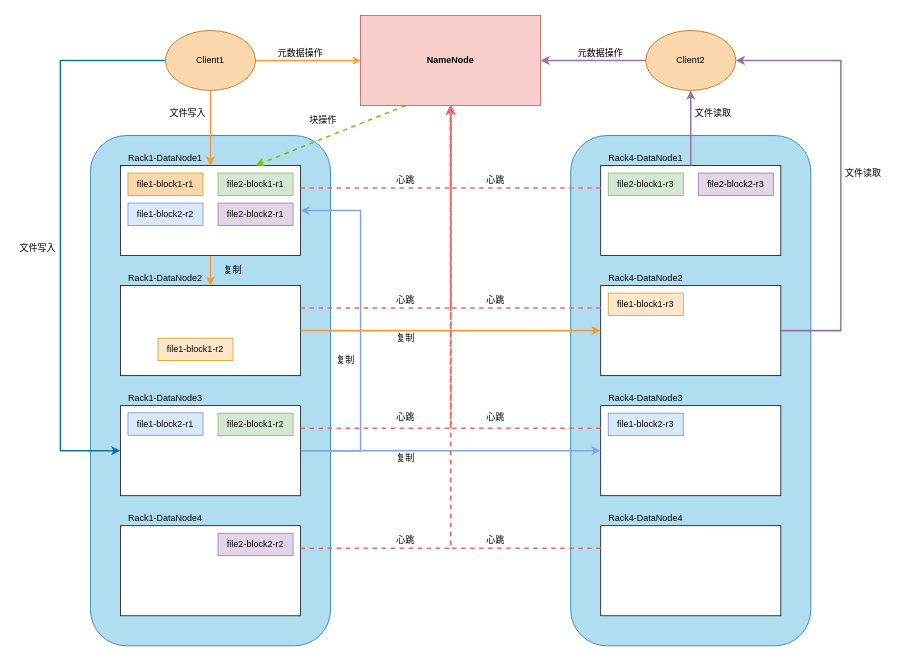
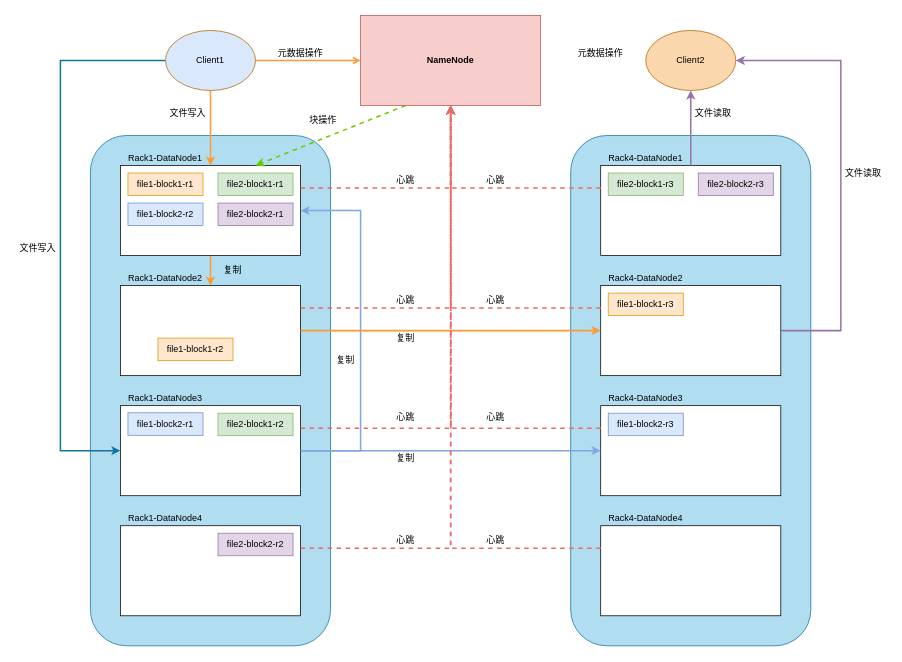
  <mxCell id="0" />
  <mxCell id="1" parent="0" />
  <mxCell id="2" value="" style="group;fillColor=none;strokeWidth=2;" parent="1" vertex="1" connectable="0"><mxGeometry x="120" y="180" width="320" height="680" as="geometry" /></mxCell>
  <mxCell id="3" value="" style="group" parent="2" vertex="1" connectable="0"><mxGeometry width="320" height="680" as="geometry" /></mxCell>
  <mxCell id="4" value="" style="rounded=1;whiteSpace=wrap;html=1;fillColor=#b1ddf0;strokeColor=#10739e;" parent="3" vertex="1"><mxGeometry width="320" height="680" as="geometry" /></mxCell>
  <mxCell id="5" style="edgeStyle=orthogonalEdgeStyle;rounded=0;orthogonalLoop=1;jettySize=auto;html=1;entryX=0.5;entryY=0;entryDx=0;entryDy=0;strokeWidth=2;strokeColor=#FF9933;" parent="3" source="6" target="7" edge="1"><mxGeometry relative="1" as="geometry" /></mxCell>
  <mxCell id="6" value="" style="rounded=0;whiteSpace=wrap;html=1;" parent="3" vertex="1"><mxGeometry x="40" y="40" width="240" height="120" as="geometry" /></mxCell>
  <mxCell id="7" value="" style="rounded=0;whiteSpace=wrap;html=1;" parent="3" vertex="1"><mxGeometry x="40" y="200" width="240" height="120" as="geometry" /></mxCell>
  <mxCell id="8" style="edgeStyle=orthogonalEdgeStyle;rounded=0;orthogonalLoop=1;jettySize=auto;html=1;entryX=1;entryY=0.5;entryDx=0;entryDy=0;strokeColor=#7EA6E0;strokeWidth=2;" parent="3" source="9" target="6" edge="1"><mxGeometry relative="1" as="geometry"><Array as="points"><mxPoint x="360" y="420" /><mxPoint x="360" y="100" /></Array></mxGeometry></mxCell>
  <mxCell id="9" value="" style="rounded=0;whiteSpace=wrap;html=1;" parent="3" vertex="1"><mxGeometry x="40" y="360" width="240" height="120" as="geometry" /></mxCell>
  <mxCell id="10" value="" style="rounded=0;whiteSpace=wrap;html=1;" parent="3" vertex="1"><mxGeometry x="40" y="520" width="240" height="120" as="geometry" /></mxCell>
- <mxCell id="11" value="file1-block1-r1" style="rounded=0;whiteSpace=wrap;html=1;fillColor=#fad7ac;strokeColor=#d79b00;" parent="3" vertex="1"><mxGeometry x="50" y="50" width="100" height="30" as="geometry" /></mxCell>
+ <mxCell id="11" value="file1-block1-r1" style="rounded=0;whiteSpace=wrap;html=1;fillColor=#ffe6cc;strokeColor=#d79b00;" parent="3" vertex="1"><mxGeometry x="50" y="50" width="100" height="30" as="geometry" /></mxCell>
  <mxCell id="12" value="file1-block1-r2" style="rounded=0;whiteSpace=wrap;html=1;fillColor=#ffe6cc;strokeColor=#d79b00;" parent="3" vertex="1"><mxGeometry x="90" y="270" width="100" height="30" as="geometry" /></mxCell>
  <mxCell id="13" value="file1-block2-r2" style="rounded=0;whiteSpace=wrap;html=1;fillColor=#dae8fc;strokeColor=#6c8ebf;" parent="3" vertex="1"><mxGeometry x="50" y="90" width="100" height="30" as="geometry" /></mxCell>
  <mxCell id="14" value="file1-block2-r1" style="rounded=0;whiteSpace=wrap;html=1;fillColor=#dae8fc;strokeColor=#6c8ebf;" parent="3" vertex="1"><mxGeometry x="50" y="369.5" width="100" height="30" as="geometry" /></mxCell>
  <mxCell id="15" value="file2-block1-r1" style="rounded=0;whiteSpace=wrap;html=1;fillColor=#d5e8d4;strokeColor=#82b366;" parent="3" vertex="1"><mxGeometry x="170" y="50" width="100" height="30" as="geometry" /></mxCell>
  <mxCell id="16" value="file2-block1-r2" style="rounded=0;whiteSpace=wrap;html=1;fillColor=#d5e8d4;strokeColor=#82b366;" parent="3" vertex="1"><mxGeometry x="170" y="370" width="100" height="30" as="geometry" /></mxCell>
  <mxCell id="17" value="file2-block2-r1" style="rounded=0;whiteSpace=wrap;html=1;fillColor=#e1d5e7;strokeColor=#9673a6;" parent="3" vertex="1"><mxGeometry x="170" y="90" width="100" height="30" as="geometry" /></mxCell>
  <mxCell id="18" value="file2-block2-r2" style="rounded=0;whiteSpace=wrap;html=1;fillColor=#e1d5e7;strokeColor=#9673a6;" parent="3" vertex="1"><mxGeometry x="170" y="530" width="100" height="30" as="geometry" /></mxCell>
  <mxCell id="19" value="Rack1-DataNode1" style="text;html=1;strokeColor=none;fillColor=none;align=center;verticalAlign=middle;whiteSpace=wrap;rounded=0;" parent="3" vertex="1"><mxGeometry x="40" y="20" width="120" height="20" as="geometry" /></mxCell>
  <mxCell id="20" value="Rack1-DataNode2" style="text;html=1;strokeColor=none;fillColor=none;align=center;verticalAlign=middle;whiteSpace=wrap;rounded=0;" parent="3" vertex="1"><mxGeometry x="40" y="180" width="120" height="20" as="geometry" /></mxCell>
  <mxCell id="21" value="Rack1-DataNode3" style="text;html=1;strokeColor=none;fillColor=none;align=center;verticalAlign=middle;whiteSpace=wrap;rounded=0;" parent="3" vertex="1"><mxGeometry x="40" y="340" width="120" height="20" as="geometry" /></mxCell>
  <mxCell id="22" value="Rack1-DataNode4" style="text;html=1;strokeColor=none;fillColor=none;align=center;verticalAlign=middle;whiteSpace=wrap;rounded=0;" parent="3" vertex="1"><mxGeometry x="40" y="500" width="120" height="20" as="geometry" /></mxCell>
  <mxCell id="23" value="复制" style="text;html=1;strokeColor=none;fillColor=none;align=center;verticalAlign=middle;whiteSpace=wrap;rounded=0;" parent="3" vertex="1"><mxGeometry x="170" y="170" width="40" height="20" as="geometry" /></mxCell>
  <mxCell id="24" value="" style="group" parent="1" vertex="1" connectable="0"><mxGeometry x="760" y="180" width="320" height="680" as="geometry" /></mxCell>
  <mxCell id="25" value="" style="rounded=1;whiteSpace=wrap;html=1;fillColor=#b1ddf0;strokeColor=#10739e;" parent="24" vertex="1"><mxGeometry width="320" height="680" as="geometry" /></mxCell>
  <mxCell id="26" value="" style="rounded=0;whiteSpace=wrap;html=1;" parent="24" vertex="1"><mxGeometry x="40" y="40" width="240" height="120" as="geometry" /></mxCell>
  <mxCell id="27" value="" style="rounded=0;whiteSpace=wrap;html=1;" parent="24" vertex="1"><mxGeometry x="40" y="200" width="240" height="120" as="geometry" /></mxCell>
  <mxCell id="28" value="" style="rounded=0;whiteSpace=wrap;html=1;" parent="24" vertex="1"><mxGeometry x="40" y="360" width="240" height="120" as="geometry" /></mxCell>
  <mxCell id="29" value="" style="rounded=0;whiteSpace=wrap;html=1;" parent="24" vertex="1"><mxGeometry x="40" y="520" width="240" height="120" as="geometry" /></mxCell>
  <mxCell id="30" value="file1-block1-r3" style="rounded=0;whiteSpace=wrap;html=1;fillColor=#ffe6cc;strokeColor=#d79b00;" parent="24" vertex="1"><mxGeometry x="50" y="210" width="100" height="30" as="geometry" /></mxCell>
  <mxCell id="31" value="file1-block2-r3" style="rounded=0;whiteSpace=wrap;html=1;fillColor=#dae8fc;strokeColor=#6c8ebf;" parent="24" vertex="1"><mxGeometry x="50" y="370" width="100" height="30" as="geometry" /></mxCell>
  <mxCell id="32" value="file2-block1-r3" style="rounded=0;whiteSpace=wrap;html=1;fillColor=#d5e8d4;strokeColor=#82b366;" parent="24" vertex="1"><mxGeometry x="50" y="50" width="100" height="30" as="geometry" /></mxCell>
  <mxCell id="33" value="file2-block2-r3" style="rounded=0;whiteSpace=wrap;html=1;fillColor=#e1d5e7;strokeColor=#9673a6;" parent="24" vertex="1"><mxGeometry x="170" y="50" width="100" height="30" as="geometry" /></mxCell>
  <mxCell id="34" value="Rack4-DataNode1" style="text;html=1;strokeColor=none;fillColor=none;align=center;verticalAlign=middle;whiteSpace=wrap;rounded=0;" parent="24" vertex="1"><mxGeometry x="40" y="20" width="120" height="20" as="geometry" /></mxCell>
  <mxCell id="35" value="Rack4-DataNode2" style="text;html=1;strokeColor=none;fillColor=none;align=center;verticalAlign=middle;whiteSpace=wrap;rounded=0;" parent="24" vertex="1"><mxGeometry x="40" y="180" width="120" height="20" as="geometry" /></mxCell>
  <mxCell id="36" value="Rack4-DataNode3" style="text;html=1;strokeColor=none;fillColor=none;align=center;verticalAlign=middle;whiteSpace=wrap;rounded=0;" parent="24" vertex="1"><mxGeometry x="40" y="340" width="120" height="20" as="geometry" /></mxCell>
  <mxCell id="37" value="Rack4-DataNode4" style="text;html=1;strokeColor=none;fillColor=none;align=center;verticalAlign=middle;whiteSpace=wrap;rounded=0;" parent="24" vertex="1"><mxGeometry x="40" y="500" width="120" height="20" as="geometry" /></mxCell>
  <mxCell id="38" style="edgeStyle=none;rounded=0;orthogonalLoop=1;jettySize=auto;html=1;exitX=0;exitY=0.25;exitDx=0;exitDy=0;dashed=1;strokeColor=#EA6B66;strokeWidth=2;" parent="24" source="27" target="27" edge="1"><mxGeometry relative="1" as="geometry" /></mxCell>
  <mxCell id="39" style="rounded=0;orthogonalLoop=1;jettySize=auto;html=1;exitX=0.25;exitY=1;exitDx=0;exitDy=0;entryX=0.75;entryY=0;entryDx=0;entryDy=0;dashed=1;strokeWidth=2;strokeColor=#66CC00;" parent="1" source="40" target="6" edge="1"><mxGeometry relative="1" as="geometry" /></mxCell>
  <mxCell id="40" value="&lt;b&gt;NameNode&lt;/b&gt;" style="rounded=0;whiteSpace=wrap;html=1;fillColor=#f8cecc;strokeColor=#b85450;" parent="1" vertex="1"><mxGeometry x="480" y="20" width="240" height="120" as="geometry" /></mxCell>
  <mxCell id="41" style="edgeStyle=orthogonalEdgeStyle;rounded=0;orthogonalLoop=1;jettySize=auto;html=1;entryX=0;entryY=0.5;entryDx=0;entryDy=0;strokeColor=#FF9933;strokeWidth=2;endArrow=open;" parent="1" source="44" target="40" edge="1"><mxGeometry relative="1" as="geometry" /></mxCell>
  <mxCell id="42" style="edgeStyle=orthogonalEdgeStyle;rounded=0;orthogonalLoop=1;jettySize=auto;html=1;strokeColor=#FF9933;strokeWidth=2;" parent="1" source="44" target="6" edge="1"><mxGeometry relative="1" as="geometry" /></mxCell>
  <mxCell id="43" style="edgeStyle=orthogonalEdgeStyle;rounded=0;orthogonalLoop=1;jettySize=auto;html=1;entryX=0;entryY=0.5;entryDx=0;entryDy=0;strokeWidth=2;strokeColor=#10739e;fillColor=#b1ddf0;" parent="1" source="44" target="9" edge="1"><mxGeometry relative="1" as="geometry"><Array as="points"><mxPoint x="80" y="80" /><mxPoint x="80" y="600" /></Array></mxGeometry></mxCell>
- <mxCell id="44" value="Client1" style="ellipse;whiteSpace=wrap;html=1;fillColor=#fad7ac;strokeColor=#b46504;" parent="1" vertex="1"><mxGeometry x="220" y="40" width="120" height="80" as="geometry" /></mxCell>
+ <mxCell id="44" value="Client1" style="ellipse;whiteSpace=wrap;html=1;fillColor=#dae8fc;strokeColor=#b46504;" parent="1" vertex="1"><mxGeometry x="220" y="40" width="120" height="80" as="geometry" /></mxCell>
  <mxCell id="45" style="edgeStyle=orthogonalEdgeStyle;rounded=0;orthogonalLoop=1;jettySize=auto;html=1;entryX=0;entryY=0.5;entryDx=0;entryDy=0;strokeWidth=2;strokeColor=#FF9933;" parent="1" source="7" target="27" edge="1"><mxGeometry relative="1" as="geometry" /></mxCell>
- <mxCell id="46" style="edgeStyle=orthogonalEdgeStyle;rounded=0;orthogonalLoop=1;jettySize=auto;html=1;entryX=1;entryY=0.5;entryDx=0;entryDy=0;strokeColor=#9673A6;strokeWidth=2;" parent="1" source="47" target="40" edge="1"><mxGeometry relative="1" as="geometry" /></mxCell>
  <mxCell id="47" value="Client2" style="ellipse;whiteSpace=wrap;html=1;fillColor=#fad7ac;strokeColor=#b46504;" parent="1" vertex="1"><mxGeometry x="860" y="40" width="120" height="80" as="geometry" /></mxCell>
  <mxCell id="48" style="edgeStyle=orthogonalEdgeStyle;rounded=0;orthogonalLoop=1;jettySize=auto;html=1;strokeWidth=2;strokeColor=#9673A6;" parent="1" source="26" target="47" edge="1"><mxGeometry relative="1" as="geometry" /></mxCell>
  <mxCell id="49" style="edgeStyle=orthogonalEdgeStyle;rounded=0;orthogonalLoop=1;jettySize=auto;html=1;entryX=1;entryY=0.5;entryDx=0;entryDy=0;strokeColor=#9673A6;strokeWidth=2;" parent="1" source="27" target="47" edge="1"><mxGeometry relative="1" as="geometry"><Array as="points"><mxPoint x="1120" y="440" /><mxPoint x="1120" y="80" /></Array></mxGeometry></mxCell>
  <mxCell id="50" style="edgeStyle=orthogonalEdgeStyle;rounded=0;orthogonalLoop=1;jettySize=auto;html=1;strokeColor=#7EA6E0;strokeWidth=2;" parent="1" source="9" target="28" edge="1"><mxGeometry relative="1" as="geometry" /></mxCell>
  <mxCell id="51" style="edgeStyle=orthogonalEdgeStyle;rounded=0;orthogonalLoop=1;jettySize=auto;html=1;exitX=1;exitY=0.25;exitDx=0;exitDy=0;entryX=0.5;entryY=1;entryDx=0;entryDy=0;dashed=1;strokeColor=#EA6B66;strokeWidth=2;" parent="1" source="9" target="40" edge="1"><mxGeometry relative="1" as="geometry" /></mxCell>
  <mxCell id="52" style="edgeStyle=orthogonalEdgeStyle;rounded=0;orthogonalLoop=1;jettySize=auto;html=1;exitX=1;exitY=0.25;exitDx=0;exitDy=0;entryX=0.5;entryY=1;entryDx=0;entryDy=0;dashed=1;strokeColor=#EA6B66;strokeWidth=2;" parent="1" source="10" target="40" edge="1"><mxGeometry relative="1" as="geometry" /></mxCell>
  <mxCell id="53" style="edgeStyle=orthogonalEdgeStyle;rounded=0;orthogonalLoop=1;jettySize=auto;html=1;exitX=1;exitY=0.25;exitDx=0;exitDy=0;entryX=0.5;entryY=1;entryDx=0;entryDy=0;dashed=1;strokeColor=#EA6B66;strokeWidth=2;" parent="1" source="6" target="40" edge="1"><mxGeometry relative="1" as="geometry" /></mxCell>
  <mxCell id="54" style="edgeStyle=orthogonalEdgeStyle;rounded=0;orthogonalLoop=1;jettySize=auto;html=1;exitX=1;exitY=0.25;exitDx=0;exitDy=0;entryX=0.5;entryY=1;entryDx=0;entryDy=0;dashed=1;strokeColor=#EA6B66;strokeWidth=2;" parent="1" source="7" target="40" edge="1"><mxGeometry relative="1" as="geometry" /></mxCell>
  <mxCell id="55" style="edgeStyle=orthogonalEdgeStyle;rounded=0;orthogonalLoop=1;jettySize=auto;html=1;exitX=0;exitY=0.25;exitDx=0;exitDy=0;entryX=0.5;entryY=1;entryDx=0;entryDy=0;dashed=1;strokeColor=#EA6B66;strokeWidth=2;" parent="1" source="26" target="40" edge="1"><mxGeometry relative="1" as="geometry" /></mxCell>
  <mxCell id="56" style="edgeStyle=orthogonalEdgeStyle;rounded=0;orthogonalLoop=1;jettySize=auto;html=1;exitX=0;exitY=0.25;exitDx=0;exitDy=0;dashed=1;strokeColor=#EA6B66;strokeWidth=2;" parent="1" source="27" edge="1"><mxGeometry relative="1" as="geometry"><mxPoint x="600" y="140" as="targetPoint" /></mxGeometry></mxCell>
  <mxCell id="57" style="edgeStyle=orthogonalEdgeStyle;rounded=0;orthogonalLoop=1;jettySize=auto;html=1;exitX=0;exitY=0.25;exitDx=0;exitDy=0;dashed=1;strokeColor=#EA6B66;strokeWidth=2;" parent="1" source="28" edge="1"><mxGeometry relative="1" as="geometry"><mxPoint x="600" y="140" as="targetPoint" /></mxGeometry></mxCell>
  <mxCell id="58" style="edgeStyle=orthogonalEdgeStyle;rounded=0;orthogonalLoop=1;jettySize=auto;html=1;exitX=0;exitY=0.25;exitDx=0;exitDy=0;entryX=0.5;entryY=1;entryDx=0;entryDy=0;dashed=1;strokeColor=#EA6B66;strokeWidth=2;" parent="1" source="29" target="40" edge="1"><mxGeometry relative="1" as="geometry" /></mxCell>
  <mxCell id="59" value="心跳" style="text;html=1;strokeColor=none;fillColor=none;align=center;verticalAlign=middle;whiteSpace=wrap;rounded=0;" parent="1" vertex="1"><mxGeometry x="640" y="230" width="40" height="20" as="geometry" /></mxCell>
  <mxCell id="60" value="心跳" style="text;html=1;strokeColor=none;fillColor=none;align=center;verticalAlign=middle;whiteSpace=wrap;rounded=0;" parent="1" vertex="1"><mxGeometry x="520" y="230" width="40" height="20" as="geometry" /></mxCell>
  <mxCell id="61" value="心跳" style="text;html=1;strokeColor=none;fillColor=none;align=center;verticalAlign=middle;whiteSpace=wrap;rounded=0;" parent="1" vertex="1"><mxGeometry x="520" y="390" width="40" height="20" as="geometry" /></mxCell>
  <mxCell id="62" value="心跳" style="text;html=1;strokeColor=none;fillColor=none;align=center;verticalAlign=middle;whiteSpace=wrap;rounded=0;" parent="1" vertex="1"><mxGeometry x="640" y="390" width="40" height="20" as="geometry" /></mxCell>
  <mxCell id="63" value="心跳" style="text;html=1;strokeColor=none;fillColor=none;align=center;verticalAlign=middle;whiteSpace=wrap;rounded=0;" parent="1" vertex="1"><mxGeometry x="520" y="545" width="40" height="20" as="geometry" /></mxCell>
  <mxCell id="64" value="心跳" style="text;html=1;strokeColor=none;fillColor=none;align=center;verticalAlign=middle;whiteSpace=wrap;rounded=0;" parent="1" vertex="1"><mxGeometry x="640" y="545" width="40" height="20" as="geometry" /></mxCell>
  <mxCell id="65" value="心跳" style="text;html=1;strokeColor=none;fillColor=none;align=center;verticalAlign=middle;whiteSpace=wrap;rounded=0;" parent="1" vertex="1"><mxGeometry x="520" y="710" width="40" height="20" as="geometry" /></mxCell>
  <mxCell id="66" value="心跳" style="text;html=1;strokeColor=none;fillColor=none;align=center;verticalAlign=middle;whiteSpace=wrap;rounded=0;" parent="1" vertex="1"><mxGeometry x="640" y="710" width="40" height="20" as="geometry" /></mxCell>
  <mxCell id="67" value="复制" style="text;html=1;strokeColor=none;fillColor=none;align=center;verticalAlign=middle;whiteSpace=wrap;rounded=0;" parent="1" vertex="1"><mxGeometry x="520" y="440" width="40" height="20" as="geometry" /></mxCell>
  <mxCell id="68" value="复制" style="text;html=1;strokeColor=none;fillColor=none;align=center;verticalAlign=middle;whiteSpace=wrap;rounded=0;" parent="1" vertex="1"><mxGeometry x="440" y="470" width="40" height="20" as="geometry" /></mxCell>
  <mxCell id="69" value="复制" style="text;html=1;strokeColor=none;fillColor=none;align=center;verticalAlign=middle;whiteSpace=wrap;rounded=0;" parent="1" vertex="1"><mxGeometry x="520" y="600" width="40" height="20" as="geometry" /></mxCell>
  <mxCell id="70" value="块操作" style="text;html=1;strokeColor=none;fillColor=none;align=center;verticalAlign=middle;whiteSpace=wrap;rounded=0;" parent="1" vertex="1"><mxGeometry x="410" y="150" width="40" height="20" as="geometry" /></mxCell>
  <mxCell id="71" value="文件写入" style="text;html=1;strokeColor=none;fillColor=none;align=center;verticalAlign=middle;whiteSpace=wrap;rounded=0;" parent="1" vertex="1"><mxGeometry x="220" y="140" width="60" height="20" as="geometry" /></mxCell>
  <mxCell id="72" value="文件写入" style="text;html=1;strokeColor=none;fillColor=none;align=center;verticalAlign=middle;whiteSpace=wrap;rounded=0;" parent="1" vertex="1"><mxGeometry x="20" y="320" width="60" height="20" as="geometry" /></mxCell>
  <mxCell id="73" value="文件读取" style="text;html=1;strokeColor=none;fillColor=none;align=center;verticalAlign=middle;whiteSpace=wrap;rounded=0;" parent="1" vertex="1"><mxGeometry x="920" y="140" width="60" height="20" as="geometry" /></mxCell>
  <mxCell id="74" value="文件读取" style="text;html=1;strokeColor=none;fillColor=none;align=center;verticalAlign=middle;whiteSpace=wrap;rounded=0;" parent="1" vertex="1"><mxGeometry x="1120" y="220" width="60" height="20" as="geometry" /></mxCell>
  <mxCell id="75" value="元数据操作" style="text;html=1;strokeColor=none;fillColor=none;align=center;verticalAlign=middle;whiteSpace=wrap;rounded=0;" parent="1" vertex="1"><mxGeometry x="360" y="60" width="80" height="20" as="geometry" /></mxCell>
  <mxCell id="76" value="元数据操作" style="text;html=1;strokeColor=none;fillColor=none;align=center;verticalAlign=middle;whiteSpace=wrap;rounded=0;" parent="1" vertex="1"><mxGeometry x="760" y="60" width="80" height="20" as="geometry" /></mxCell>
